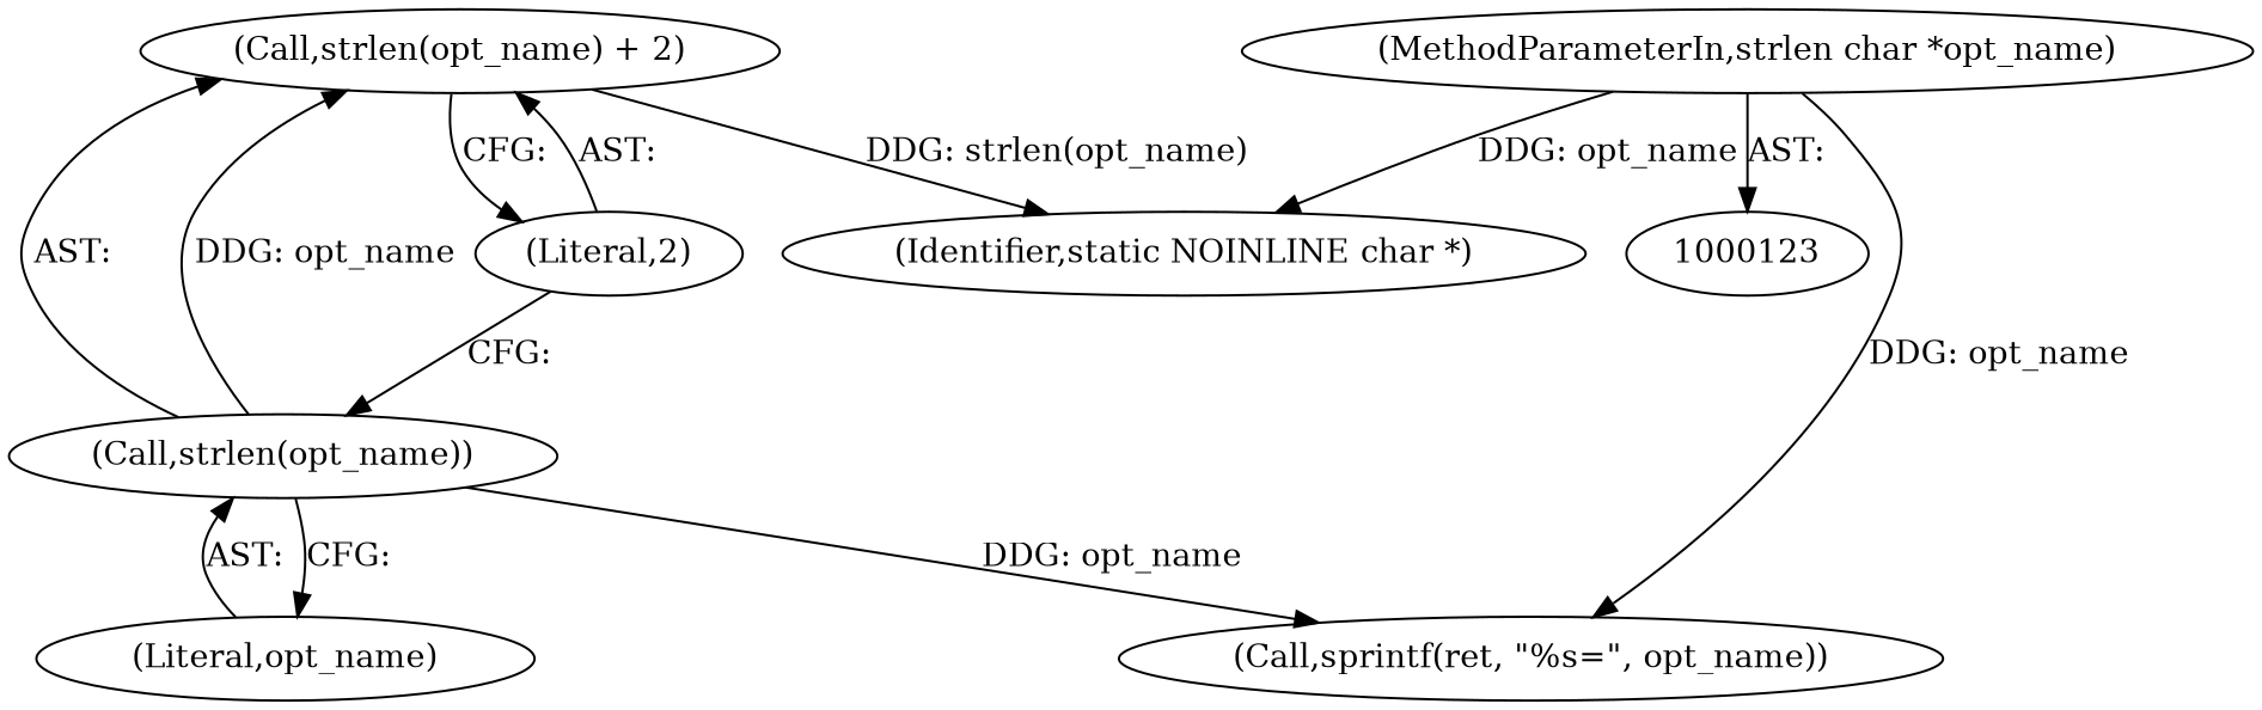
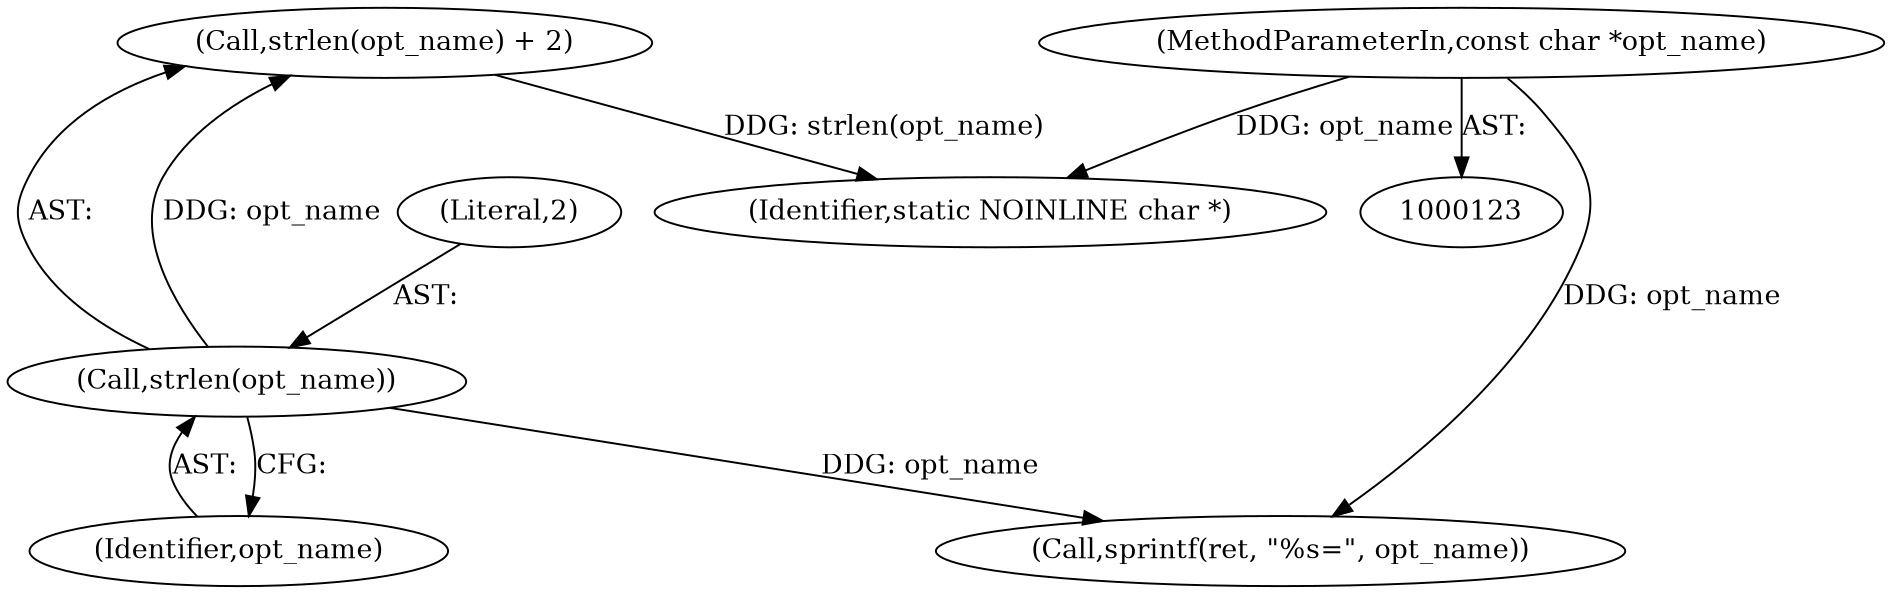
  digraph {
    n1 [label="(Call,strlen(opt_name) + 2)"]
    n2 [label="(Identifier,static NOINLINE char *)"]
    n3 [label="(Literal,2)"]
    n4 [label="(Call,strlen(opt_name))"]
-   n5 [label="(Literal,opt_name)"]
+   n5 [label="(Identifier,opt_name)"]
    n6 [label="(Call,sprintf(ret, \"%s=\", opt_name))"]
-   n7 [label="(MethodParameterIn,strlen char *opt_name)"]
+   n7 [label="(MethodParameterIn,const char *opt_name)"]
    1000123
    n1 -> n2 [label="DDG: strlen(opt_name)"]
-   n1 -> n3 [label="CFG: "]
-   n3 -> n1 [label="AST: "]
-   n3 -> n4 [label="CFG: "]
+   n3 -> n4 [label="AST: "]
    n4 -> n1 [label="AST: "]
    n4 -> n1 [label="DDG: opt_name"]
    n4 -> n5 [label="CFG: "]
    n4 -> n6 [label="DDG: opt_name"]
    n5 -> n4 [label="AST: "]
    n7 -> n2 [label="DDG: opt_name"]
    n7 -> n6 [label="DDG: opt_name"]
    n7 -> 1000123 [label="AST: "]
  }
